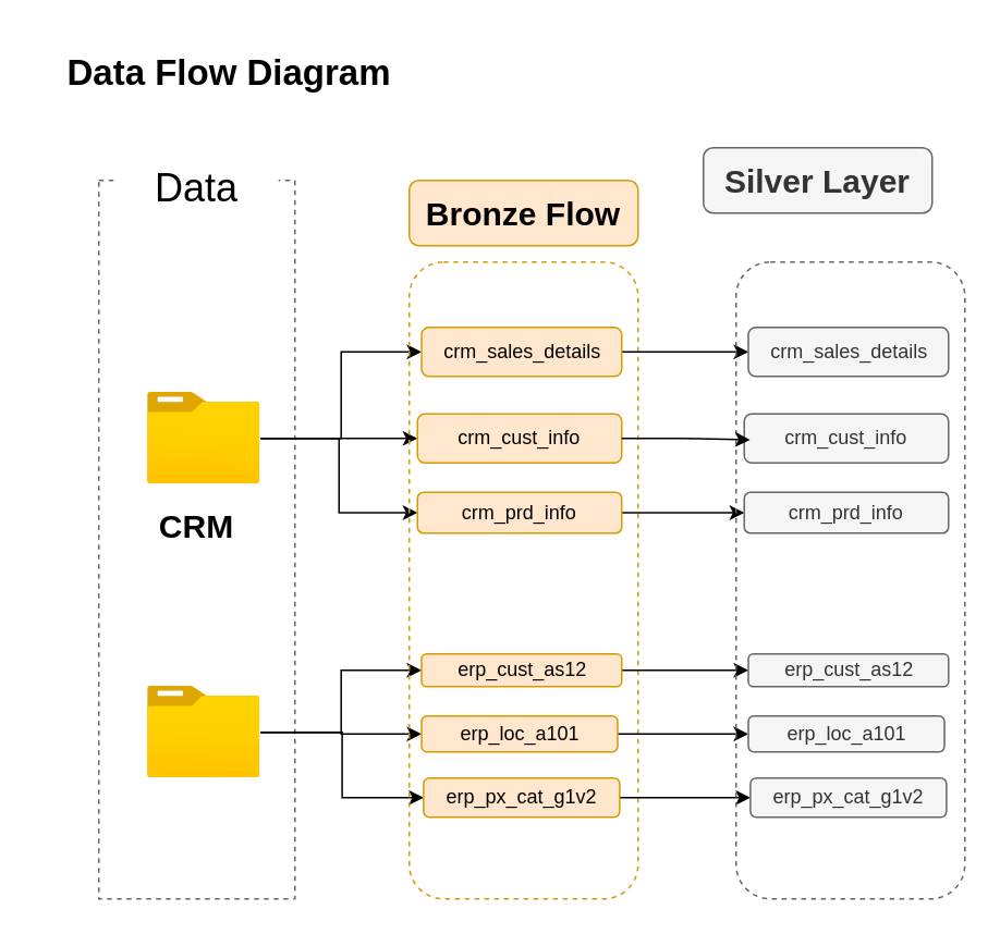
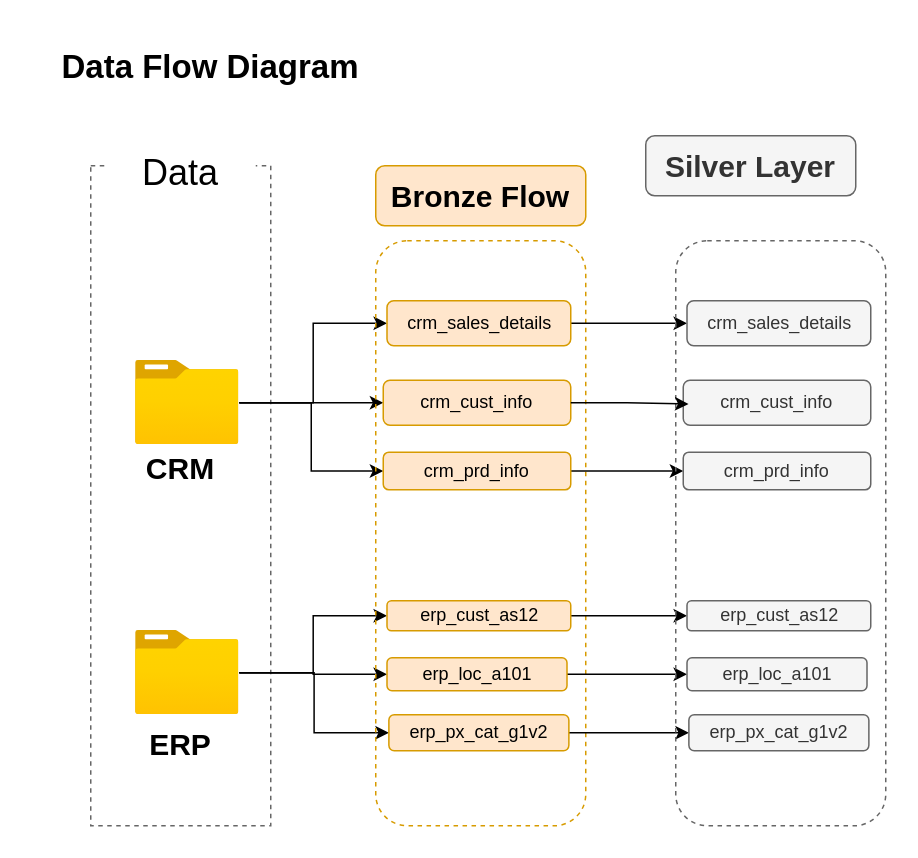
  <mxCell id="0" />
  <mxCell id="1" parent="0" />
  <mxCell id="2" value="&lt;font style=&quot;font-size: 22px;&quot;&gt;&lt;b&gt;Data Flow Diagram&lt;/b&gt;&lt;/font&gt;" style="text;html=1;align=center;verticalAlign=middle;whiteSpace=wrap;rounded=0;" parent="1" vertex="1"><mxGeometry x="20" y="20" width="240" height="50" as="geometry" /></mxCell>
  <mxCell id="3" value="" style="rounded=0;whiteSpace=wrap;html=1;fillColor=none;fontColor=#333333;strokeColor=#666666;dashed=1;" parent="1" vertex="1"><mxGeometry x="60" y="110" width="120" height="440" as="geometry" /></mxCell>
  <mxCell id="4" value="&lt;font style=&quot;font-size: 24px;&quot;&gt;Data&lt;/font&gt;" style="rounded=1;whiteSpace=wrap;html=1;strokeColor=none;" parent="1" vertex="1"><mxGeometry x="70" y="100" width="100" height="30" as="geometry" /></mxCell>
  <mxCell id="5" style="edgeStyle=orthogonalEdgeStyle;rounded=0;orthogonalLoop=1;jettySize=auto;html=1;entryX=0;entryY=0.5;entryDx=0;entryDy=0;" parent="1" source="8" target="20" edge="1"><mxGeometry relative="1" as="geometry" /></mxCell>
  <mxCell id="6" style="edgeStyle=orthogonalEdgeStyle;rounded=0;orthogonalLoop=1;jettySize=auto;html=1;entryX=0;entryY=0.5;entryDx=0;entryDy=0;" parent="1" source="8" target="18" edge="1"><mxGeometry relative="1" as="geometry" /></mxCell>
  <mxCell id="7" style="edgeStyle=orthogonalEdgeStyle;rounded=0;orthogonalLoop=1;jettySize=auto;html=1;entryX=0;entryY=0.5;entryDx=0;entryDy=0;" parent="1" source="8" target="21" edge="1"><mxGeometry relative="1" as="geometry" /></mxCell>
  <mxCell id="8" value="" style="image;aspect=fixed;html=1;points=[];align=center;fontSize=12;image=img/lib/azure2/general/Folder_Blank.svg;" parent="1" vertex="1"><mxGeometry x="90" y="240" width="69" height="56.0" as="geometry" /></mxCell>
  <mxCell id="9" style="edgeStyle=orthogonalEdgeStyle;rounded=0;orthogonalLoop=1;jettySize=auto;html=1;entryX=0;entryY=0.5;entryDx=0;entryDy=0;" parent="1" source="12" target="23" edge="1"><mxGeometry relative="1" as="geometry" /></mxCell>
  <mxCell id="10" style="edgeStyle=orthogonalEdgeStyle;rounded=0;orthogonalLoop=1;jettySize=auto;html=1;entryX=0;entryY=0.5;entryDx=0;entryDy=0;" parent="1" source="12" target="27" edge="1"><mxGeometry relative="1" as="geometry" /></mxCell>
  <mxCell id="11" style="edgeStyle=orthogonalEdgeStyle;rounded=0;orthogonalLoop=1;jettySize=auto;html=1;entryX=0;entryY=0.5;entryDx=0;entryDy=0;" parent="1" source="12" target="25" edge="1"><mxGeometry relative="1" as="geometry" /></mxCell>
  <mxCell id="12" value="" style="image;aspect=fixed;html=1;points=[];align=center;fontSize=12;image=img/lib/azure2/general/Folder_Blank.svg;" parent="1" vertex="1"><mxGeometry x="90" y="420" width="69" height="56.0" as="geometry" /></mxCell>
- <mxCell id="13" value="&lt;b&gt;&lt;font style=&quot;font-size: 20px;&quot;&gt;CRM&lt;/font&gt;&lt;/b&gt;" style="text;html=1;align=center;verticalAlign=middle;whiteSpace=wrap;rounded=0;" parent="1" vertex="1"><mxGeometry x="90" y="306" width="60" height="30" as="geometry" /></mxCell>
+ <mxCell id="13" value="&lt;b&gt;&lt;font style=&quot;font-size: 20px;&quot;&gt;CRM&lt;/font&gt;&lt;/b&gt;" style="text;html=1;align=center;verticalAlign=middle;whiteSpace=wrap;rounded=0;" parent="1" vertex="1"><mxGeometry x="90" y="296" width="60" height="30" as="geometry" /></mxCell>
+ <mxCell id="14" value="&lt;font style=&quot;font-size: 20px;&quot;&gt;&lt;b&gt;ERP&lt;/b&gt;&lt;/font&gt;" style="text;html=1;align=center;verticalAlign=middle;whiteSpace=wrap;rounded=0;" parent="1" vertex="1"><mxGeometry x="90" y="480" width="60" height="30" as="geometry" /></mxCell>
  <mxCell id="15" value="&lt;font style=&quot;font-size: 20px;&quot;&gt;&lt;b&gt;Bronze Flow&lt;/b&gt;&lt;/font&gt;" style="rounded=1;whiteSpace=wrap;html=1;fillColor=#ffe6cc;strokeColor=#d79b00;" parent="1" vertex="1"><mxGeometry x="250" y="110" width="140" height="40" as="geometry" /></mxCell>
  <mxCell id="16" value="" style="rounded=1;whiteSpace=wrap;html=1;fillColor=none;strokeColor=#d79b00;dashed=1;" parent="1" vertex="1"><mxGeometry x="250" y="160" width="140" height="390" as="geometry" /></mxCell>
  <mxCell id="17" style="edgeStyle=orthogonalEdgeStyle;rounded=0;orthogonalLoop=1;jettySize=auto;html=1;entryX=0;entryY=0.5;entryDx=0;entryDy=0;" edge="1" parent="1" source="18" target="30"><mxGeometry relative="1" as="geometry" /></mxCell>
  <mxCell id="18" value="&lt;font&gt;crm_sales_details&lt;/font&gt;" style="rounded=1;whiteSpace=wrap;html=1;fillColor=#ffe6cc;strokeColor=#d79b00;" parent="1" vertex="1"><mxGeometry x="257.5" y="200" width="122.5" height="30" as="geometry" /></mxCell>
  <mxCell id="19" style="edgeStyle=orthogonalEdgeStyle;rounded=0;orthogonalLoop=1;jettySize=auto;html=1;entryX=0;entryY=0.5;entryDx=0;entryDy=0;" edge="1" parent="1" source="20" target="31"><mxGeometry relative="1" as="geometry" /></mxCell>
  <mxCell id="20" value="&lt;font&gt;crm_prd_info&lt;/font&gt;" style="rounded=1;whiteSpace=wrap;html=1;fillColor=#ffe6cc;strokeColor=#d79b00;" parent="1" vertex="1"><mxGeometry x="255" y="301" width="125" height="25" as="geometry" /></mxCell>
  <mxCell id="21" value="&lt;font&gt;crm_cust_info&lt;/font&gt;" style="rounded=1;whiteSpace=wrap;html=1;fillColor=#ffe6cc;strokeColor=#d79b00;" parent="1" vertex="1"><mxGeometry x="255" y="253" width="125" height="30" as="geometry" /></mxCell>
  <mxCell id="22" style="edgeStyle=orthogonalEdgeStyle;rounded=0;orthogonalLoop=1;jettySize=auto;html=1;entryX=0;entryY=0.5;entryDx=0;entryDy=0;" edge="1" parent="1" source="23" target="33"><mxGeometry relative="1" as="geometry" /></mxCell>
  <mxCell id="23" value="erp_cust_as12" style="rounded=1;whiteSpace=wrap;html=1;fillColor=#ffe6cc;strokeColor=#d79b00;" parent="1" vertex="1"><mxGeometry x="257.5" y="400" width="122.5" height="20" as="geometry" /></mxCell>
  <mxCell id="24" style="edgeStyle=orthogonalEdgeStyle;rounded=0;orthogonalLoop=1;jettySize=auto;html=1;entryX=0;entryY=0.5;entryDx=0;entryDy=0;" edge="1" parent="1" source="25" target="34"><mxGeometry relative="1" as="geometry" /></mxCell>
  <mxCell id="25" value="erp_px_cat_g1v2" style="rounded=1;whiteSpace=wrap;html=1;fillColor=#ffe6cc;strokeColor=#d79b00;" parent="1" vertex="1"><mxGeometry x="258.75" y="476" width="120" height="24" as="geometry" /></mxCell>
  <mxCell id="26" style="edgeStyle=orthogonalEdgeStyle;rounded=0;orthogonalLoop=1;jettySize=auto;html=1;entryX=0;entryY=0.5;entryDx=0;entryDy=0;" edge="1" parent="1" source="27" target="35"><mxGeometry relative="1" as="geometry" /></mxCell>
  <mxCell id="27" value="erp_loc_a101" style="rounded=1;whiteSpace=wrap;html=1;fillColor=#ffe6cc;strokeColor=#d79b00;" parent="1" vertex="1"><mxGeometry x="257.5" y="438" width="120" height="22" as="geometry" /></mxCell>
  <mxCell id="28" value="&lt;font style=&quot;font-size: 20px;&quot;&gt;&lt;b&gt;Silver Layer&lt;/b&gt;&lt;/font&gt;" style="rounded=1;whiteSpace=wrap;html=1;fillColor=#f5f5f5;strokeColor=#666666;fontColor=#333333;" vertex="1" parent="1"><mxGeometry x="430" y="90" width="140" height="40" as="geometry" /></mxCell>
  <mxCell id="29" value="" style="rounded=1;whiteSpace=wrap;html=1;fillColor=none;strokeColor=#666666;dashed=1;fontColor=#333333;" vertex="1" parent="1"><mxGeometry x="450" y="160" width="140" height="390" as="geometry" /></mxCell>
  <mxCell id="30" value="&lt;font&gt;crm_sales_details&lt;/font&gt;" style="rounded=1;whiteSpace=wrap;html=1;fillColor=#f5f5f5;strokeColor=#666666;fontColor=#333333;" vertex="1" parent="1"><mxGeometry x="457.5" y="200" width="122.5" height="30" as="geometry" /></mxCell>
  <mxCell id="31" value="&lt;font&gt;crm_prd_info&lt;/font&gt;" style="rounded=1;whiteSpace=wrap;html=1;fillColor=#f5f5f5;strokeColor=#666666;fontColor=#333333;" vertex="1" parent="1"><mxGeometry x="455" y="301" width="125" height="25" as="geometry" /></mxCell>
  <mxCell id="32" value="&lt;font&gt;crm_cust_info&lt;/font&gt;" style="rounded=1;whiteSpace=wrap;html=1;fillColor=#f5f5f5;strokeColor=#666666;fontColor=#333333;" vertex="1" parent="1"><mxGeometry x="455" y="253" width="125" height="30" as="geometry" /></mxCell>
  <mxCell id="33" value="erp_cust_as12" style="rounded=1;whiteSpace=wrap;html=1;fillColor=#f5f5f5;strokeColor=#666666;fontColor=#333333;" vertex="1" parent="1"><mxGeometry x="457.5" y="400" width="122.5" height="20" as="geometry" /></mxCell>
  <mxCell id="34" value="erp_px_cat_g1v2" style="rounded=1;whiteSpace=wrap;html=1;fillColor=#f5f5f5;strokeColor=#666666;fontColor=#333333;" vertex="1" parent="1"><mxGeometry x="458.75" y="476" width="120" height="24" as="geometry" /></mxCell>
  <mxCell id="35" value="erp_loc_a101" style="rounded=1;whiteSpace=wrap;html=1;fillColor=#f5f5f5;strokeColor=#666666;fontColor=#333333;" vertex="1" parent="1"><mxGeometry x="457.5" y="438" width="120" height="22" as="geometry" /></mxCell>
  <mxCell id="36" style="edgeStyle=orthogonalEdgeStyle;rounded=0;orthogonalLoop=1;jettySize=auto;html=1;entryX=0.028;entryY=0.529;entryDx=0;entryDy=0;entryPerimeter=0;" edge="1" parent="1" source="21" target="32"><mxGeometry relative="1" as="geometry" /></mxCell>
